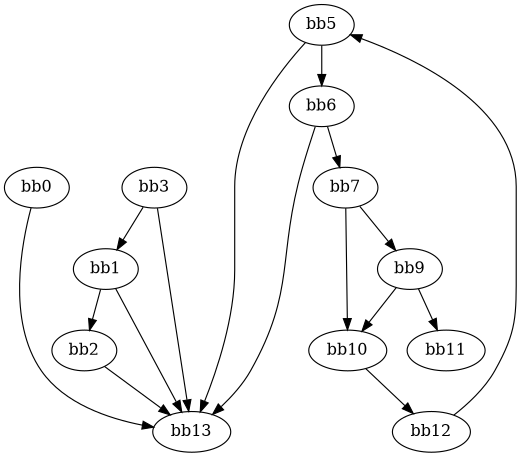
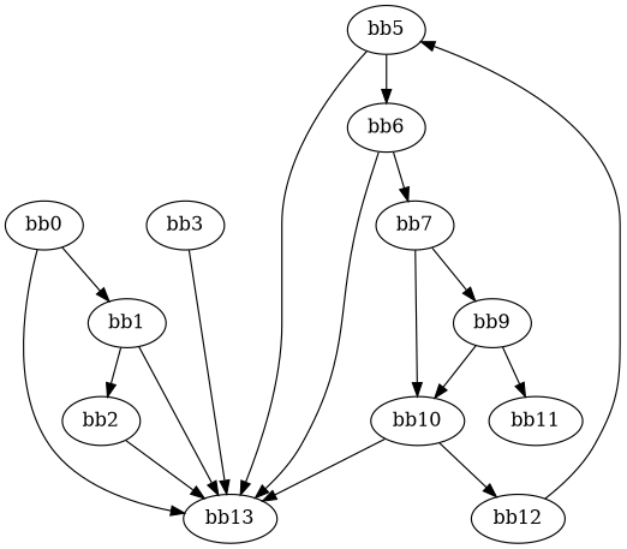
  digraph {
    n1 [label="bb0\l"]
    n2 [label="bb1\l"]
    n3 [label="bb13\l"]
    n4 [label="bb2\l"]
    n5 [label="bb3\l"]
    n6 [label="bb5\l"]
    n7 [label="bb6\l"]
    n8 [label="bb7\l"]
    n9 [label="bb9\l"]
    n10 [label="bb10\l"]
    n11 [label="bb11\l"]
    n12 [label="bb12\l"]
-   n5 -> n2
+   n1 -> n2
    n1 -> n3
    n2 -> n3
    n2 -> n4
    n4 -> n3
    n5 -> n3
    n6 -> n3
    n6 -> n7
    n7 -> n3
    n7 -> n8
    n8 -> n9
    n8 -> n10
    n9 -> n10
    n9 -> n11
+   n10 -> n3
    n10 -> n12
    n12 -> n6
  }
